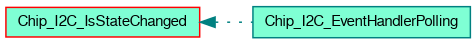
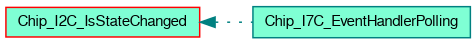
  digraph {
    rankdir=LR
    node [fillcolor=aquamarine fontname=FreeSans fontsize=10 shape=record style=filled]
    n1 [color=red fontcolor=black height=0.2 label=Chip_I2C_IsStateChanged width=0.4]
-   n2 [color=teal height=0.2 label=Chip_I2C_EventHandlerPolling width=0.4]
+   n2 [color=teal height=0.2 label=Chip_I7C_EventHandlerPolling width=0.4]
    n1 -> n2 [color=teal dir=back fontname=FreeSans fontsize=10 labelfontname=FreeSans labelfontsize=10 style=dotted]
  }
